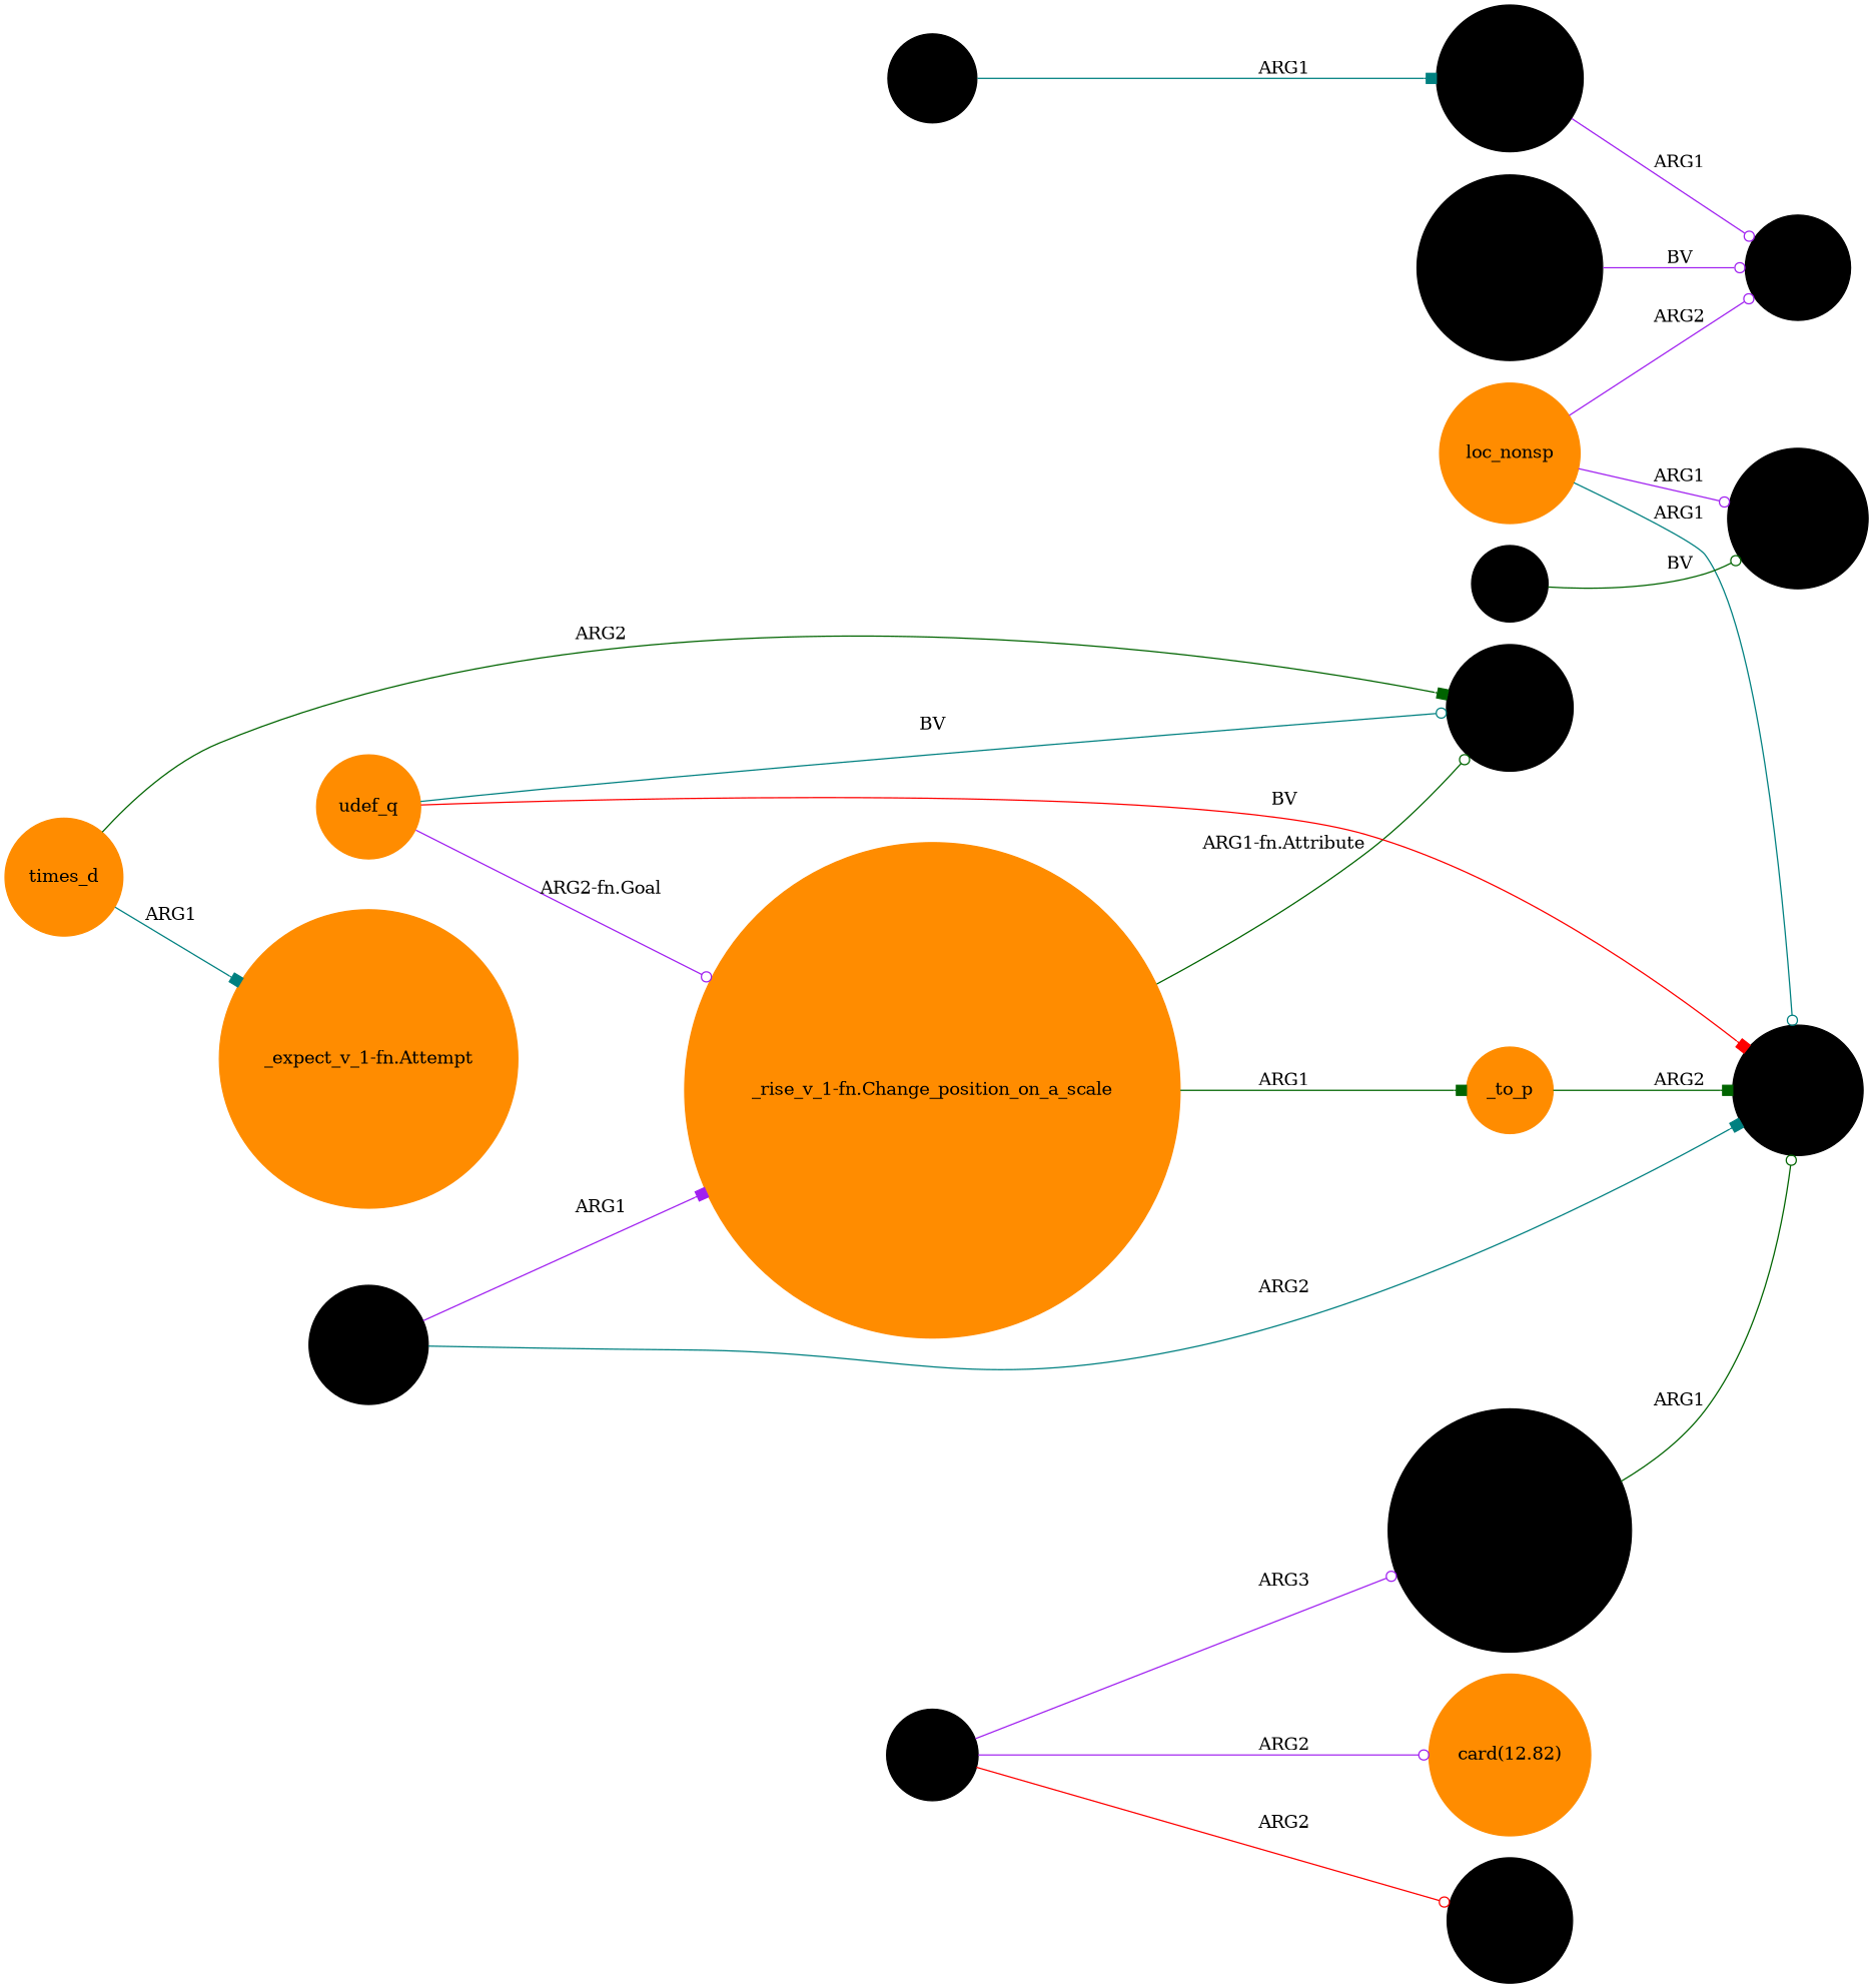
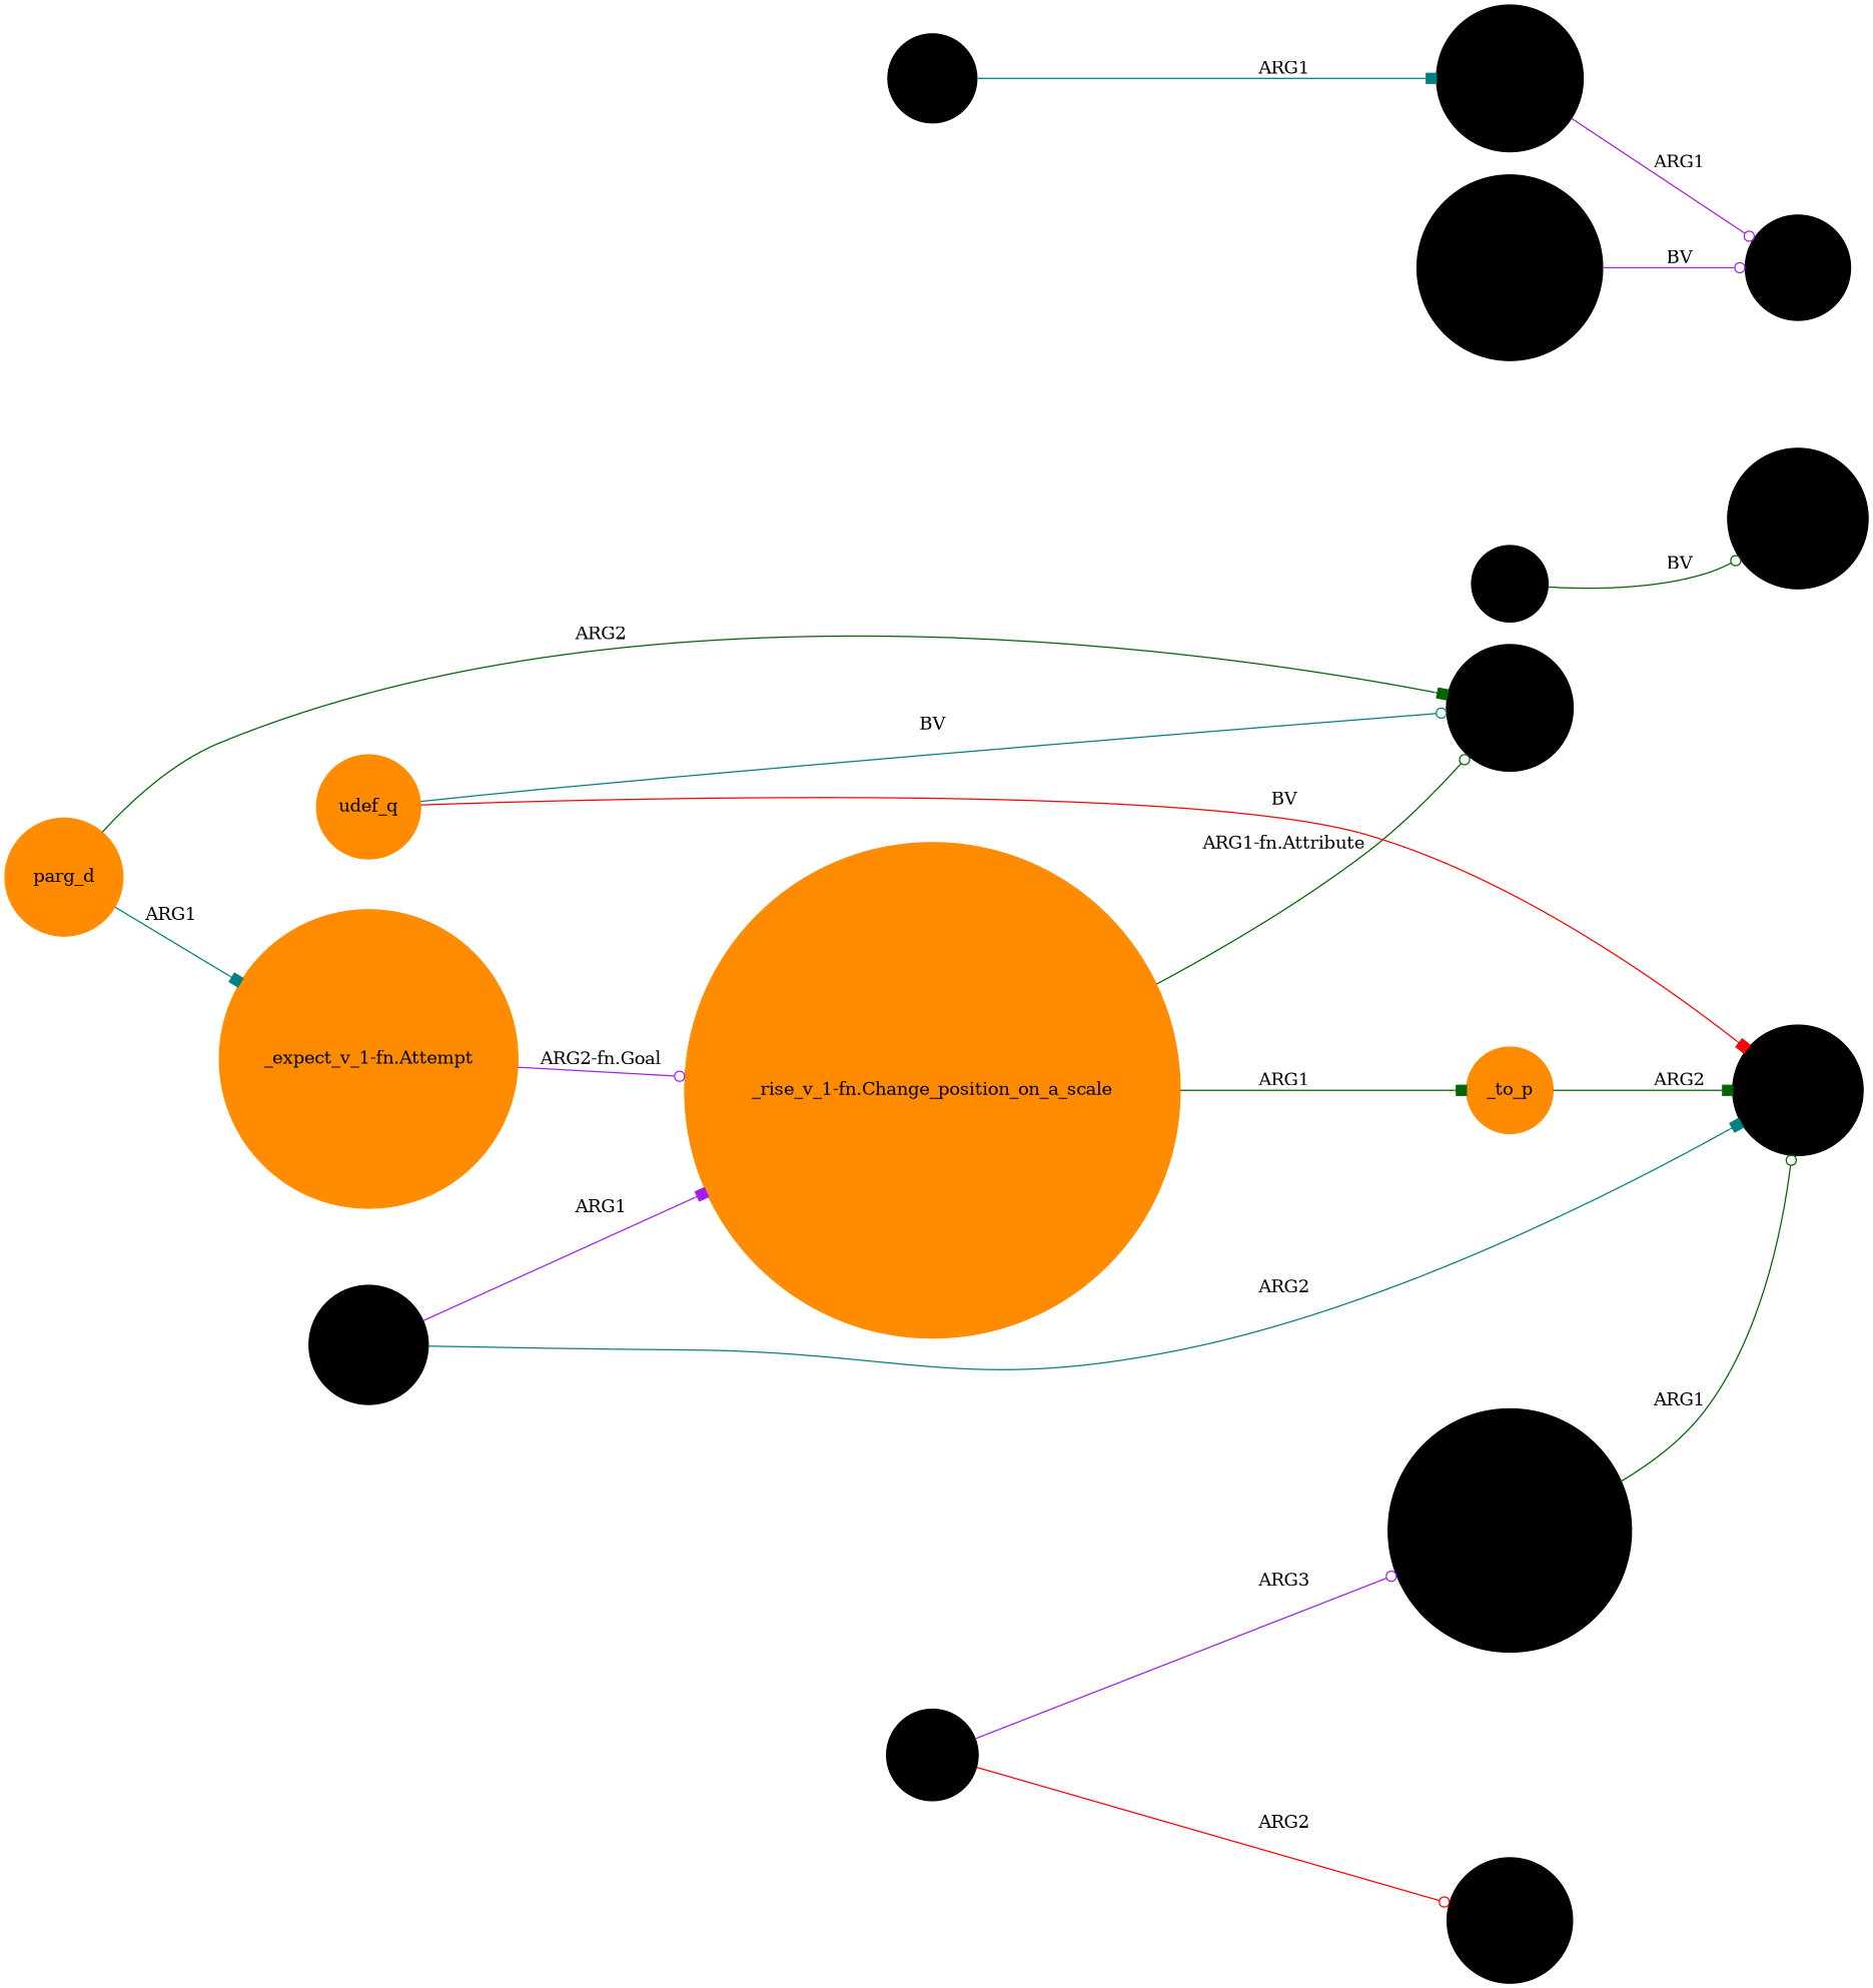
  digraph {
    rankdir=LR
    node [color=black shape=circle style=filled]
    edge [arrowhead=odot color=purple]
    _early_a_1
    time_n
    "_expect_v_1-fn.Attempt" [color=darkorange]
    "_rise_v_1-fn.Change_position_on_a_scale" [color=darkorange]
    _net_n_1
    _to_p [color=darkorange]
    _yen_n_2
-   loc_nonsp [color=darkorange]
    _year_n_1
    comp
-   "card(12.82)" [color=darkorange]
    times
    "card(1000000000)"
    "card(17)"
    _a_q
    _from_p
    udef_q [color=darkorange]
-   parg_d [color=darkorange label=times_d]
+   parg_d [color=darkorange]
    def_explicit_q
    _early_a_1 -> time_n [label=ARG1]
-   udef_q -> "_rise_v_1-fn.Change_position_on_a_scale" [label="ARG2-fn.Goal"]
+   "_expect_v_1-fn.Attempt" -> "_rise_v_1-fn.Change_position_on_a_scale" [label="ARG2-fn.Goal"]
    "_rise_v_1-fn.Change_position_on_a_scale" -> _net_n_1 [color=darkgreen label="ARG1-fn.Attribute"]
    "_rise_v_1-fn.Change_position_on_a_scale" -> _to_p [arrowhead=box color=darkgreen label=ARG1]
    _to_p -> _yen_n_2 [arrowhead=box color=darkgreen label=ARG2]
-   loc_nonsp -> time_n [label=ARG2]
-   loc_nonsp -> _yen_n_2 [color=teal label=ARG1]
-   loc_nonsp -> _year_n_1 [label=ARG1]
    comp -> _early_a_1 [arrowhead=box color=teal label=ARG1]
-   times -> "card(12.82)" [label=ARG2]
    times -> "card(1000000000)" [label=ARG3]
    times -> "card(17)" [color=red label=ARG2]
    "card(1000000000)" -> _yen_n_2 [color=darkgreen label=ARG1]
    _a_q -> _year_n_1 [color=darkgreen label=BV]
    _from_p -> "_rise_v_1-fn.Change_position_on_a_scale" [arrowhead=box label=ARG1]
    _from_p -> _yen_n_2 [arrowhead=box color=teal label=ARG2]
    udef_q -> _net_n_1 [color=teal label=BV]
    udef_q -> _yen_n_2 [arrowhead=box color=red label=BV]
    parg_d -> "_expect_v_1-fn.Attempt" [arrowhead=box color=teal label=ARG1]
    parg_d -> _net_n_1 [arrowhead=box color=darkgreen label=ARG2]
    def_explicit_q -> time_n [label=BV]
  }
